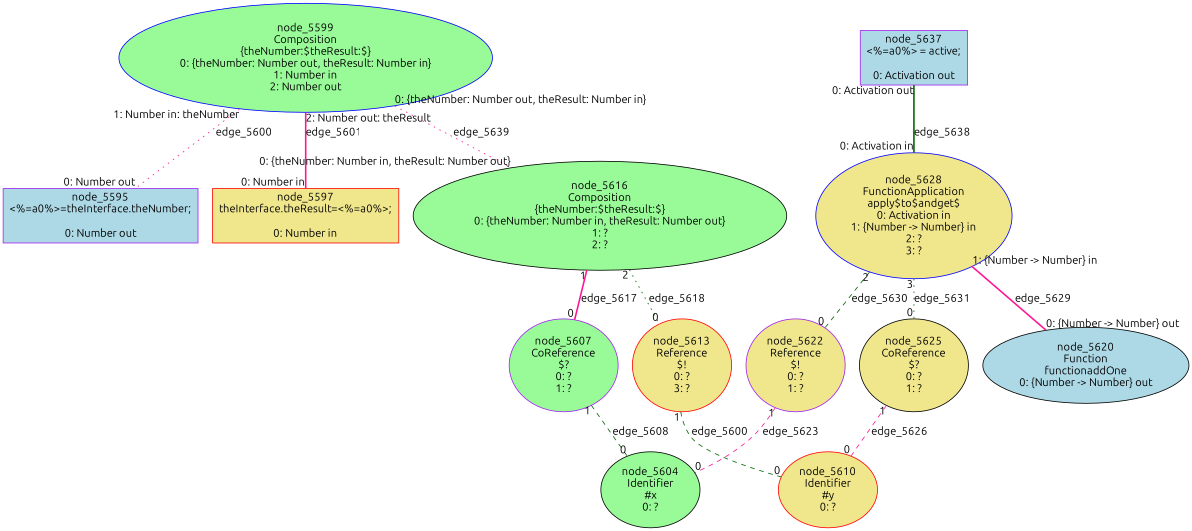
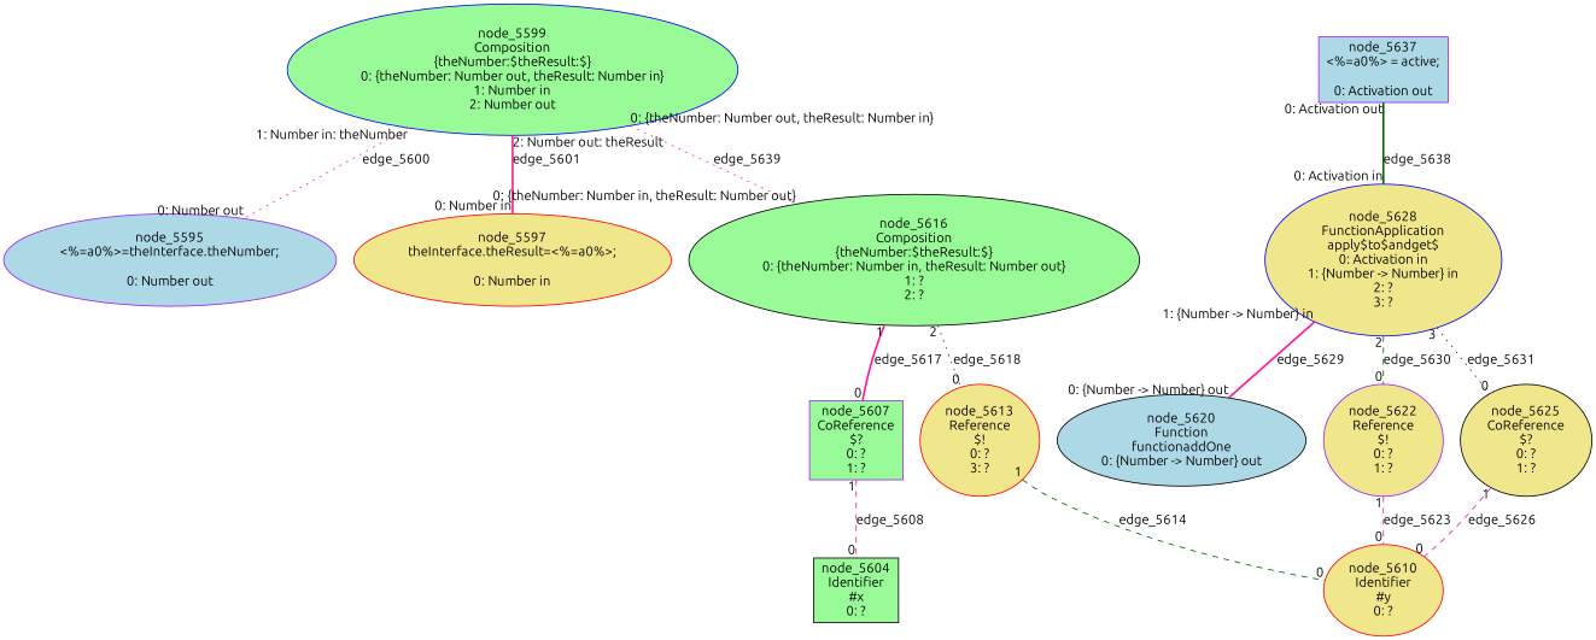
  digraph {
    fontname=Ubuntu
    node [color=purple fillcolor=khaki fontname=Ubuntu shape=ellipse style=filled]
    edge [arrowHead=none arrowsize=1 color=deeppink dir=none fontname=Ubuntu headlabel=0 style=dashed taillabel=1]
-   n1 [fillcolor=lightblue label="node_5595\n<%=a0%>=theInterface.theNumber;\n\n0: Number out" shape=box]
-   n2 [color=red label="node_5597\ntheInterface.theResult=<%=a0%>;\n\n0: Number in" shape=box]
+   n1 [fillcolor=lightblue label="node_5595\n<%=a0%>=theInterface.theNumber;\n\n0: Number out"]
+   n2 [color=red label="node_5597\ntheInterface.theResult=<%=a0%>;\n\n0: Number in"]
    n3 [color=blue fillcolor=palegreen label="node_5599\nComposition\n{theNumber:$theResult:$}\n0: {theNumber: Number out, theResult: Number in}\n1: Number in\n2: Number out"]
    n4 [color=black fillcolor=palegreen label="node_5616\nComposition\n{theNumber:$theResult:$}\n0: {theNumber: Number in, theResult: Number out}\n1: ?\n2: ?"]
-   n5 [fillcolor=palegreen label="node_5607\nCoReference\n$?\n0: ?\n1: ?"]
+   n5 [fillcolor=palegreen label="node_5607\nCoReference\n$?\n0: ?\n1: ?" shape=box]
    n6 [color=red label="node_5613\nReference\n$!\n0: ?\n3: ?"]
-   n7 [color=black fillcolor=palegreen label="node_5604\nIdentifier\n#x\n0: ?"]
+   n7 [color=black fillcolor=palegreen label="node_5604\nIdentifier\n#x\n0: ?" shape=box]
    n8 [color=red label="node_5610\nIdentifier\n#y\n0: ?"]
    n9 [color=black fillcolor=lightblue label="node_5620\nFunction\nfunctionaddOne\n0: {Number -> Number} out"]
    n10 [label="node_5622\nReference\n$!\n0: ?\n1: ?"]
    n11 [color=black label="node_5625\nCoReference\n$?\n0: ?\n1: ?"]
    n12 [color=blue label="node_5628\nFunctionApplication\napply$to$andget$\n0: Activation in\n1: {Number -> Number} in\n2: ?\n3: ?"]
    n13 [fillcolor=lightblue label="node_5637\n<%=a0%> = active;\n\n0: Activation out" shape=box]
    n3 -> n1 [headlabel="0: Number out" label=edge_5600 style=dotted taillabel="1: Number in: theNumber"]
    n3 -> n2 [headlabel="0: Number in" label=edge_5601 style=bold taillabel="2: Number out: theResult"]
    n3 -> n4 [headlabel="0: {theNumber: Number in, theResult: Number out}" label=edge_5639 style=dotted taillabel="0: {theNumber: Number out, theResult: Number in}"]
    n4 -> n5 [label=edge_5617 style=bold]
    n4 -> n6 [color=darkgreen label=edge_5618 style=dotted taillabel=2]
-   n5 -> n7 [color=darkgreen label=edge_5608]
-   n6 -> n8 [color=darkgreen label=edge_5600]
-   n10 -> n7 [label=edge_5623]
+   n5 -> n7 [label=edge_5608]
+   n6 -> n8 [color=darkgreen label=edge_5614]
+   n10 -> n8 [label=edge_5623]
    n11 -> n8 [label=edge_5626]
    n12 -> n9 [headlabel="0: {Number -> Number} out" label=edge_5629 style=bold taillabel="1: {Number -> Number} in"]
    n12 -> n10 [color=darkgreen label=edge_5630 taillabel=2]
    n12 -> n11 [color=darkgreen label=edge_5631 style=dotted taillabel=3]
    n13 -> n12 [color=darkgreen headlabel="0: Activation in" label=edge_5638 style=bold taillabel="0: Activation out"]
  }
